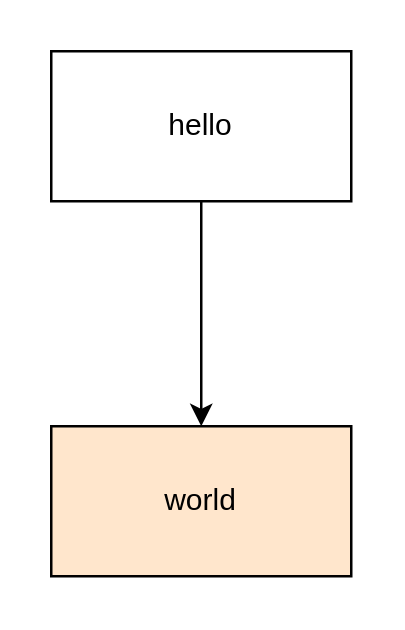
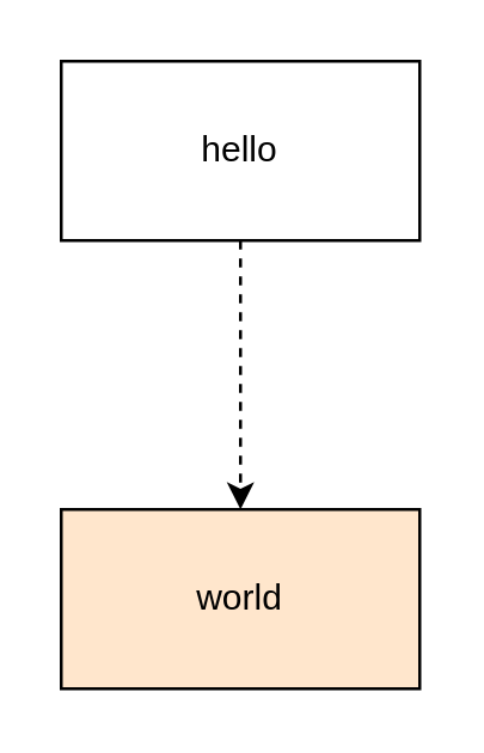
  <mxCell id="0" />
  <mxCell id="1" parent="0" />
- <mxCell id="2" style="edgeStyle=orthogonalEdgeStyle;curved=0;rounded=1;sketch=0;orthogonalLoop=1;jettySize=auto;html=1;exitX=0.5;exitY=1;exitDx=0;exitDy=0;" edge="1" parent="1" source="3" target="4"><mxGeometry relative="1" as="geometry" /></mxCell>
+ <mxCell id="2" style="edgeStyle=orthogonalEdgeStyle;curved=0;rounded=1;sketch=0;orthogonalLoop=1;jettySize=auto;html=1;exitX=0.5;exitY=1;exitDx=0;exitDy=0;dashed=1;" edge="1" parent="1" source="3" target="4"><mxGeometry relative="1" as="geometry" /></mxCell>
  <mxCell id="3" value="hello" style="rounded=0;whiteSpace=wrap;html=1;sketch=0;" vertex="1" parent="1"><mxGeometry x="20" y="20" width="120" height="60" as="geometry" /></mxCell>
  <mxCell id="4" value="world&lt;br&gt;" style="rounded=0;whiteSpace=wrap;html=1;sketch=0;fillColor=#ffe6cc;" vertex="1" parent="1"><mxGeometry x="20" y="170" width="120" height="60" as="geometry" /></mxCell>
